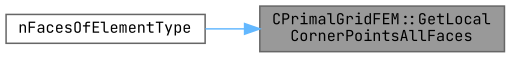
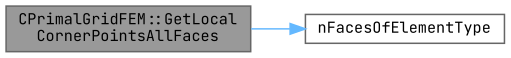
  digraph {
    rankdir=LR
    fontname="JetBrains Mono"
    node [fontname="JetBrains Mono" fontsize=10 shape=box style=filled]
    n1 [color=gray40 fillcolor=grey60 fontcolor=black height=0.2 label="CPrimalGridFEM::GetLocal\lCornerPointsAllFaces" width=0.4]
    n2 [color=grey40 fillcolor=white height=0.2 label=nFacesOfElementType width=0.4]
-   n2 -> n1 [color=steelblue1 fontname="JetBrains Mono" fontsize=10 labelfontname=Helvetica labelfontsize=10 style=solid]
+   n1 -> n2 [color=steelblue1 fontname="JetBrains Mono" fontsize=10 labelfontname=Helvetica labelfontsize=10 style=solid]
  }
